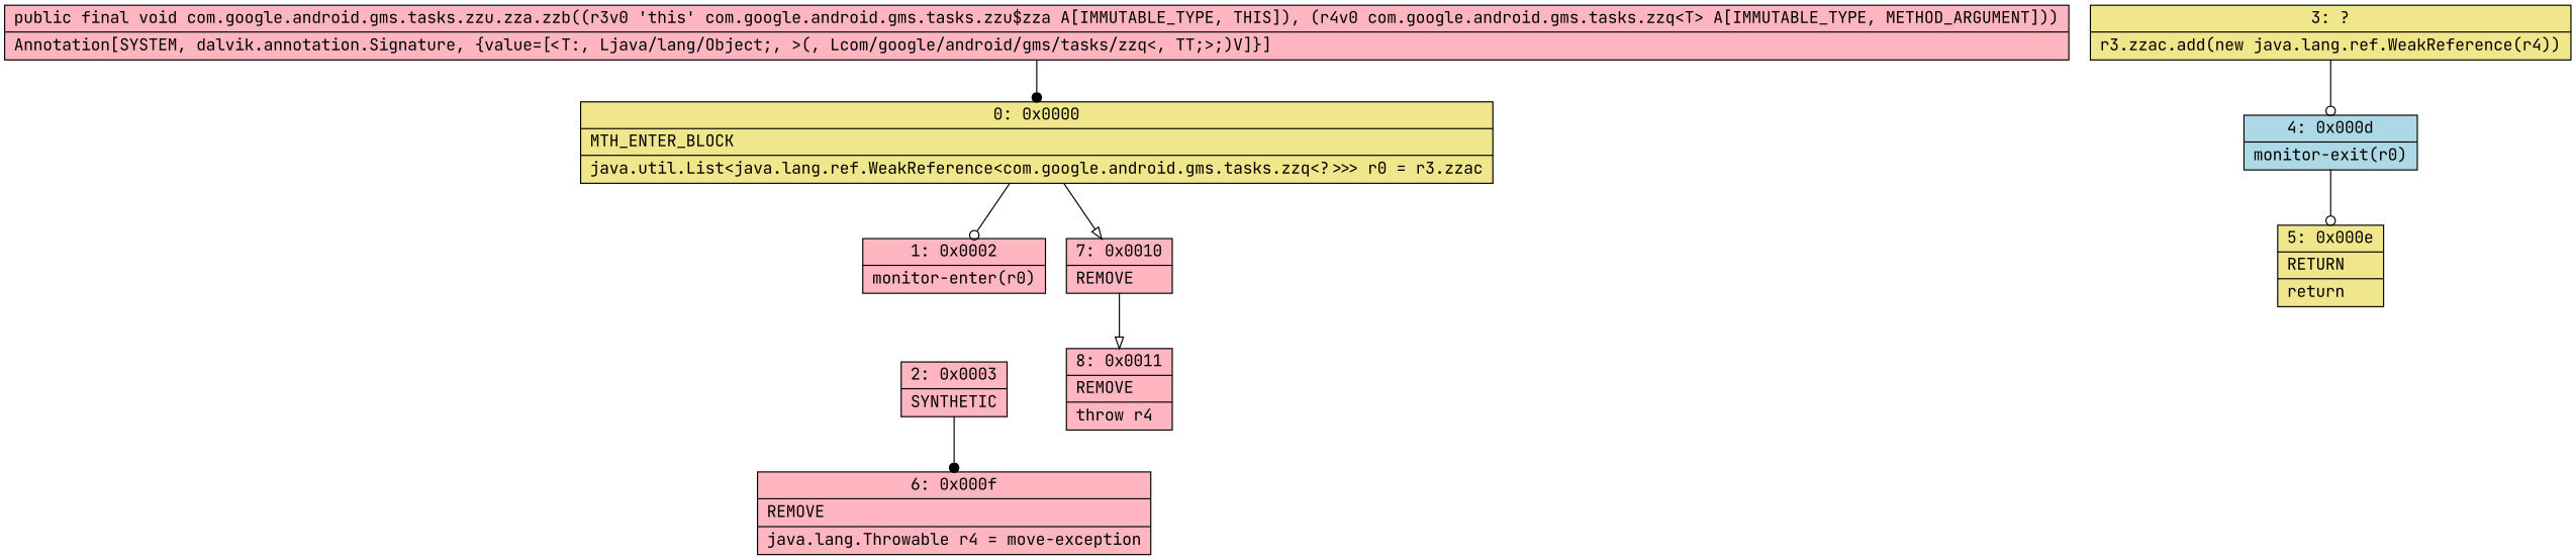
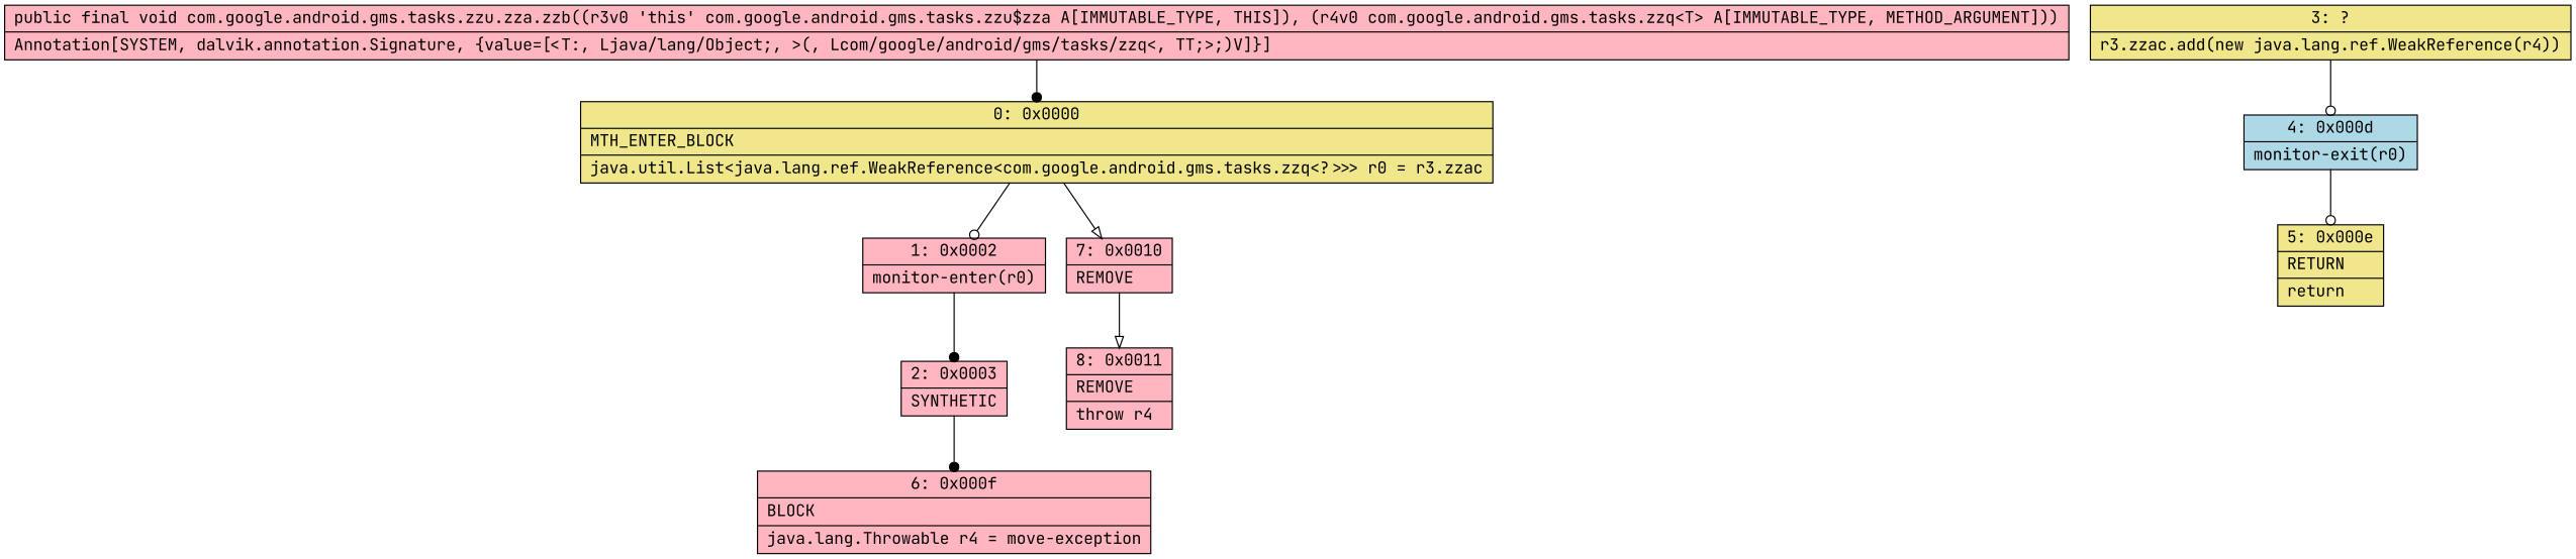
  digraph {
    fontname="JetBrains Mono"
    node [fillcolor=lightpink fontname="JetBrains Mono" shape=record style=filled]
    edge [arrowhead=odot fontname="JetBrains Mono"]
    n1 [fillcolor=khaki label="{0\:\ 0x0000|MTH_ENTER_BLOCK\l|java.util.List\<java.lang.ref.WeakReference\<com.google.android.gms.tasks.zzq\<?\>\>\> r0 = r3.zzac\l}"]
    n2 [label="{1\:\ 0x0002|monitor\-enter(r0)\l}"]
    n3 [label="{7\:\ 0x0010|REMOVE\l}"]
    n4 [label="{2\:\ 0x0003|SYNTHETIC\l}"]
-   n5 [label="{6\:\ 0x000f|REMOVE\l|java.lang.Throwable r4 = move\-exception\l}"]
+   n5 [label="{6\:\ 0x000f|BLOCK\l|java.lang.Throwable r4 = move\-exception\l}"]
    n6 [fillcolor=khaki label="{3\:\ ?|r3.zzac.add(new java.lang.ref.WeakReference(r4))\l}"]
    n7 [fillcolor=lightblue label="{4\:\ 0x000d|monitor\-exit(r0)\l}"]
    n8 [fillcolor=khaki label="{5\:\ 0x000e|RETURN\l|return\l}"]
    n9 [label="{8\:\ 0x0011|REMOVE\l|throw r4\l}"]
    n10 [label="{public final void com.google.android.gms.tasks.zzu.zza.zzb((r3v0 'this' com.google.android.gms.tasks.zzu$zza A[IMMUTABLE_TYPE, THIS]), (r4v0 com.google.android.gms.tasks.zzq\<T\> A[IMMUTABLE_TYPE, METHOD_ARGUMENT]))  | Annotation[SYSTEM, dalvik.annotation.Signature, \{value=[\<T:, Ljava\/lang\/Object;, \>(, Lcom\/google\/android\/gms\/tasks\/zzq\<, TT;\>;)V]\}]\l}"]
    n1 -> n2
    n1 -> n3 [arrowhead=onormal]
+   n2 -> n4 [arrowhead=dot]
    n3 -> n9 [arrowhead=onormal]
    n4 -> n5 [arrowhead=dot]
    n6 -> n7
    n7 -> n8
    n10 -> n1 [arrowhead=dot]
  }
